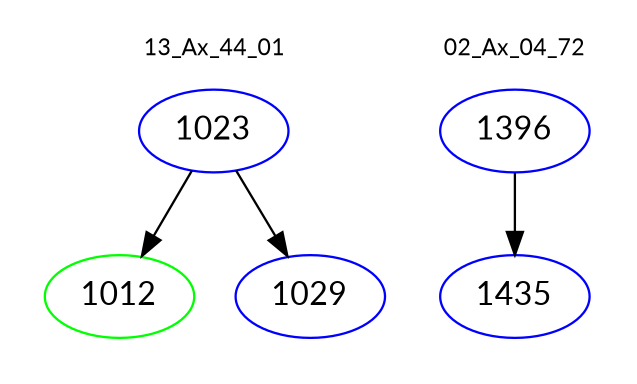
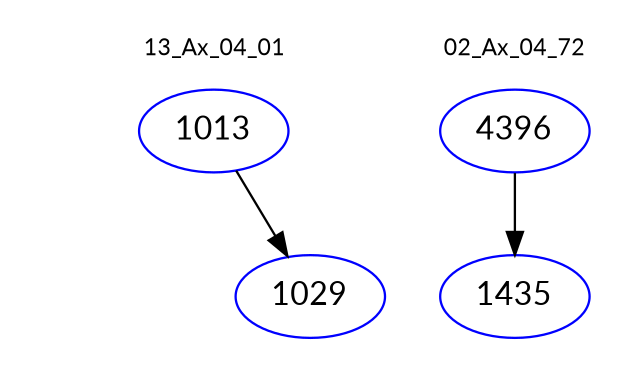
  digraph {
    fontname=Lato
    node [color=blue fontname=Lato]
    edge [color=black fontname=Lato]
-   n1 [label=1023]
-   n2 [color=green label=1012]
+   n1 [label=1013]
    n3 [label=1029]
-   n4 [label=1396]
+   n4 [label=4396]
    n5 [label=1435]
    subgraph cluster_1 {
      color=white
      fontsize=10
-     label="13_Ax_44_01"
+     label="13_Ax_04_01"
      n1
-     n2
      n3
    }
    subgraph cluster_2 {
      color=white
      fontsize=10
      label="02_Ax_04_72"
      n4
      n5
    }
-   n1 -> n2
    n1 -> n3
    n4 -> n5
  }
